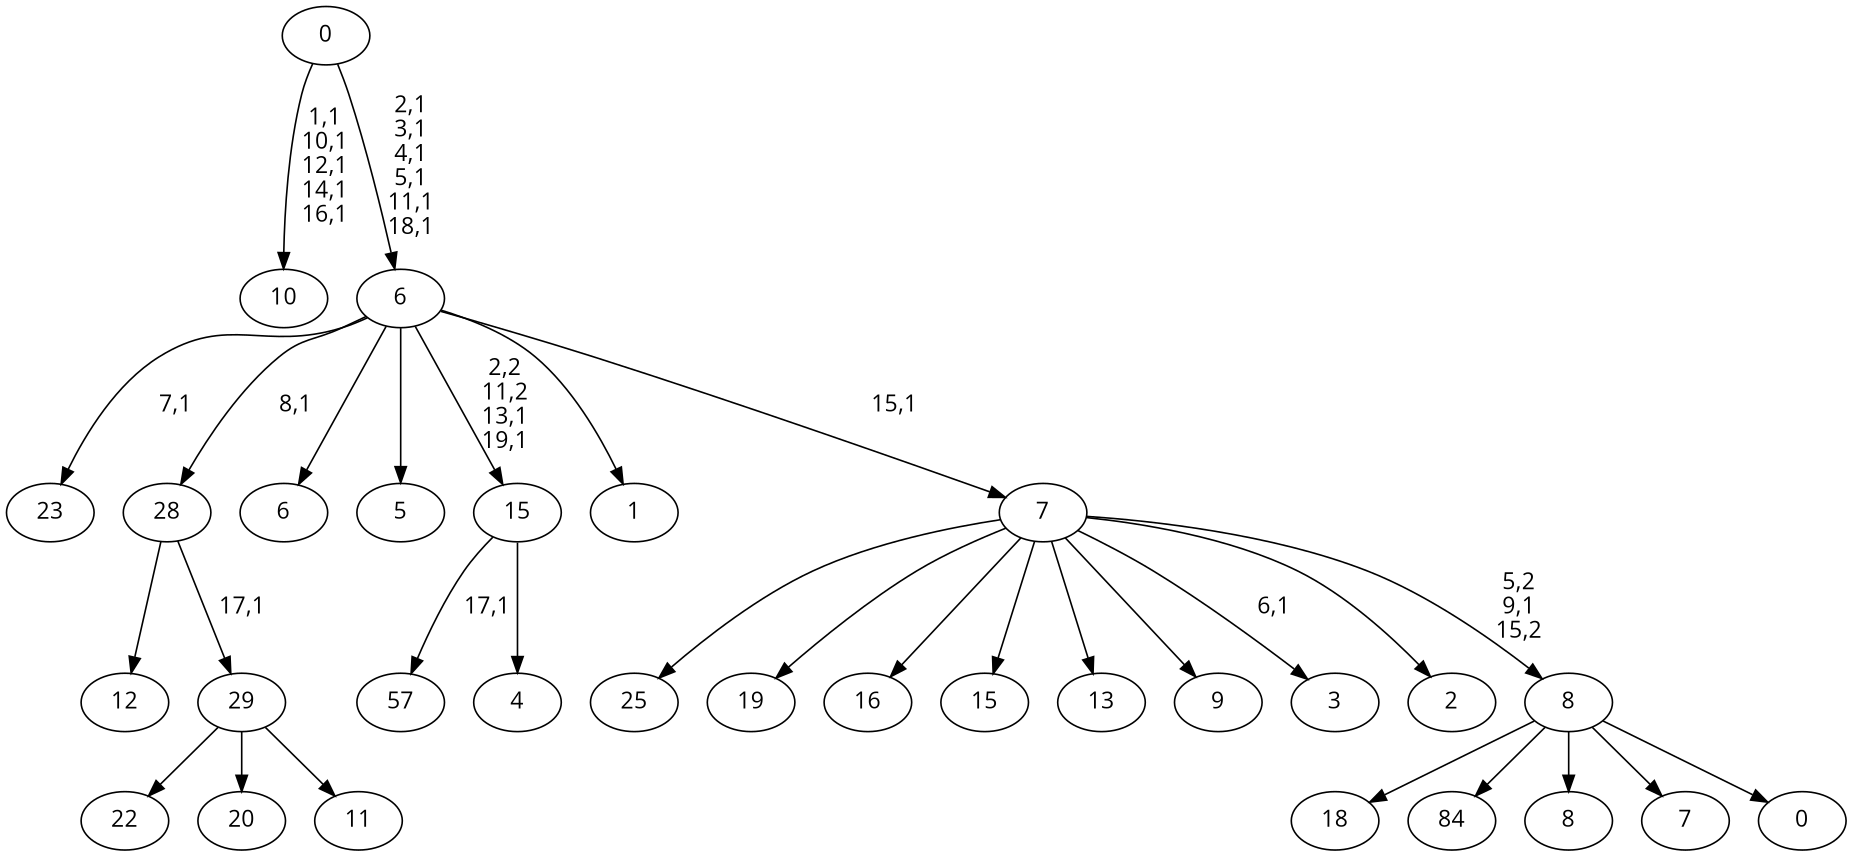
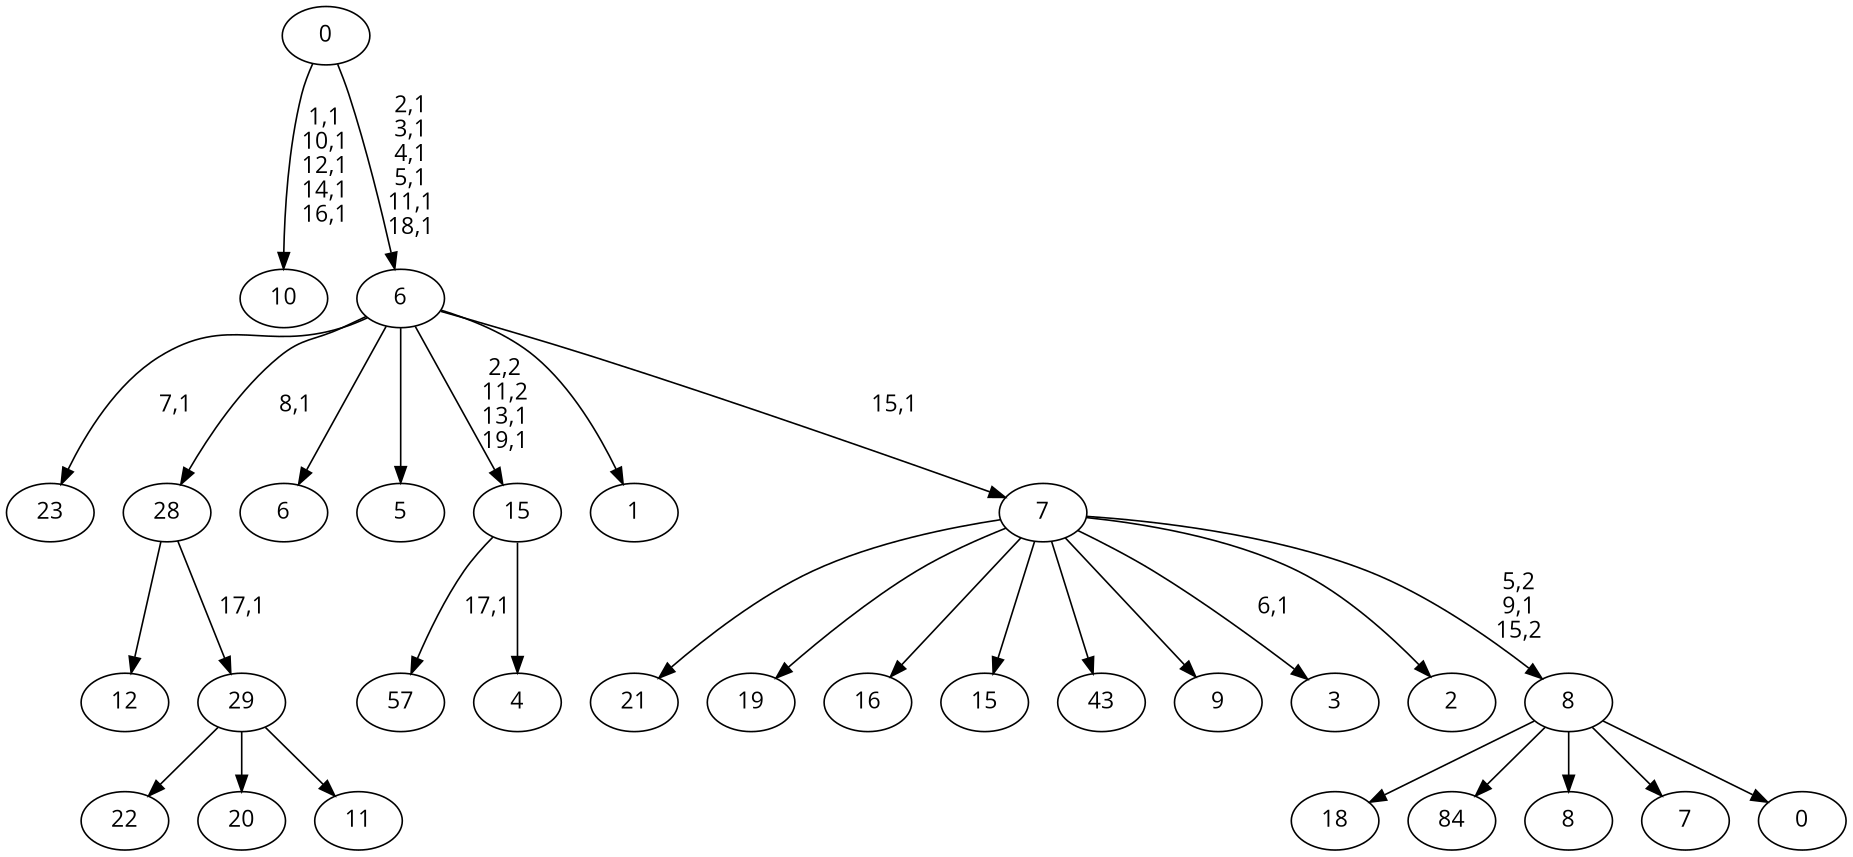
  digraph {
    fontname="Open Sans"
    node [fontname="Open Sans"]
    edge [fontname="Open Sans"]
    n1 [label=23]
    n2 [label=22]
-   n3 [label=25]
+   n3 [label=21]
    n4 [label=20]
    n5 [label=19]
    n6 [label=18]
    n7 [label=57]
    n8 [label=16]
    n9 [label=15]
    n10 [label=84]
-   n11 [label=13]
+   n11 [label=43]
    n12 [label=12]
    n13 [label=11]
    29
    28
    n16 [label=10]
    n17 [label=9]
    n18 [label=8]
    n19 [label=7]
    n20 [label=6]
    n21 [label=5]
    n22 [label=4]
    15
    n24 [label=3]
    n25 [label=2]
    n26 [label=1]
    n27 [label=0]
    8
    7
    6
    0
    29 -> n2
    29 -> n4
    29 -> n13
    28 -> n12
    28 -> 29 [label="17,1"]
    15 -> n7 [label="17,1"]
    15 -> n22
    8 -> n6
    8 -> n10
    8 -> n18
    8 -> n19
    8 -> n27
    7 -> n3
    7 -> n5
    7 -> n8
    7 -> n9
    7 -> n11
    7 -> n17
    7 -> n24 [label="6,1"]
    7 -> n25
    7 -> 8 [label="5,2\n9,1\n15,2"]
    6 -> n1 [label="7,1"]
    6 -> 28 [label="8,1"]
    6 -> n20
    6 -> n21
    6 -> 15 [label="2,2\n11,2\n13,1\n19,1"]
    6 -> n26
    6 -> 7 [label="15,1"]
    0 -> n16 [label="1,1\n10,1\n12,1\n14,1\n16,1"]
    0 -> 6 [label="2,1\n3,1\n4,1\n5,1\n11,1\n18,1"]
  }
